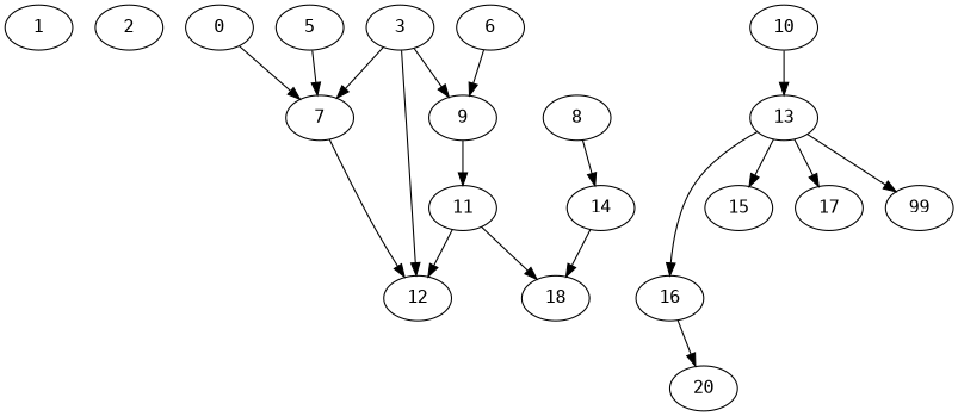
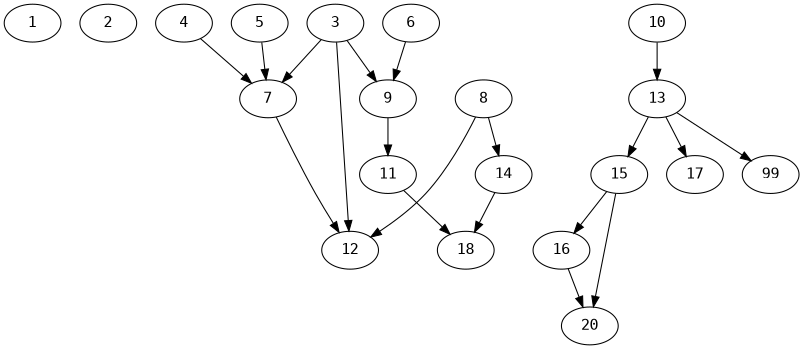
  digraph {
    fontname="DejaVu Sans Mono"
    node [alpha=0.02 fontname="DejaVu Sans Mono"]
    edge [fontname="DejaVu Sans Mono"]
    1 [alpha=0.05 expect_size=17726464]
    2 [alpha=0.15 expect_size=19571712]
    3 [alpha=0.13 expect_size=51822592]
    7 [expect_size=16078848]
    9 [alpha=0.00 expect_size=22766592]
    12 [expect_size=47204352]
    8 [alpha=0.10 expect_size=45673472]
    14 [alpha=0.15 expect_size=19084288]
    11 [alpha=0.19 expect_size=36250624]
    18 [alpha=0.19 expect_size=28118016]
-   4 [alpha=0.12 expect_size=19050496 label=0]
+   4 [alpha=0.12 expect_size=19050496]
    5 [alpha=0.07 expect_size=14571520]
    6 [expect_size=45392896]
    10 [alpha=0.10 expect_size=34835456]
    13 [alpha=0.17 expect_size=35709952]
    15 [alpha=0.06 expect_size=48385024]
    16 [alpha=0.12 expect_size=18755584]
    17 [alpha=0.19 expect_size=22310912]
    n19 [alpha=0.18 expect_size=51389440 label=99]
    20 [alpha=0.03 expect_size=51646464]
    3 -> 7
    3 -> 9
    3 -> 12
    7 -> 12
    9 -> 11
-   11 -> 12
+   8 -> 12
    8 -> 14
    14 -> 18
    11 -> 18
    4 -> 7
    5 -> 7
    6 -> 9
    10 -> 13
    13 -> 15
-   13 -> 16
+   15 -> 16
    13 -> 17
    13 -> n19
+   15 -> 20
    16 -> 20
  }
